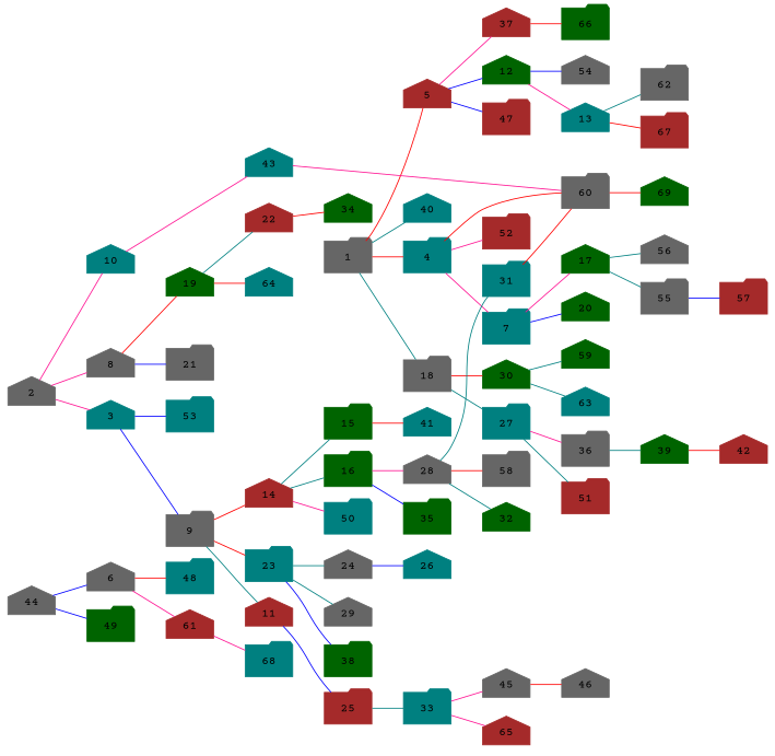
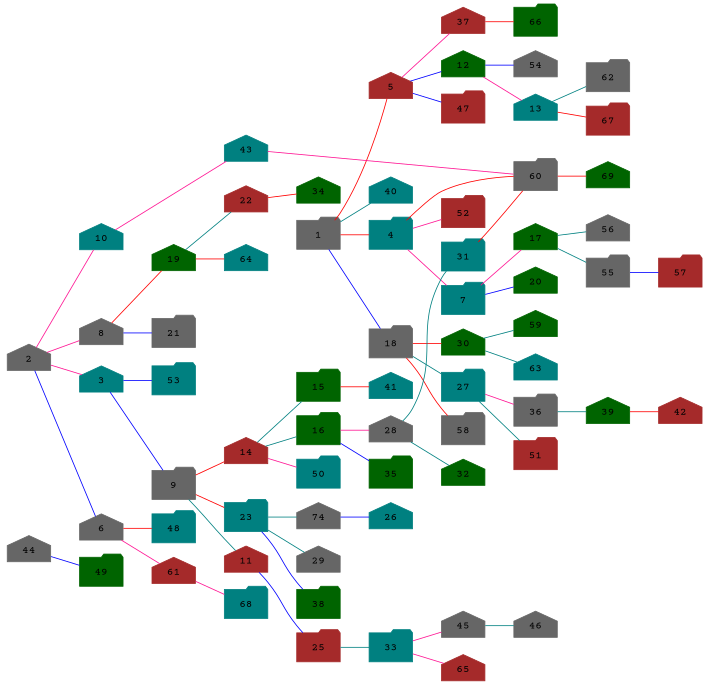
  graph {
    fontname="Courier Prime"
    rankdir=LR
    node [color=gray40 fontname="Courier Prime" shape=house style=filled]
    edge [color=teal fontname="Courier Prime"]
    1 [shape=folder]
    4 [color=teal shape=folder]
    5 [color=brown]
    18 [shape=folder]
    40 [color=teal]
    3 [color=teal]
    2
    6
    8
    10 [color=teal]
    7 [color=teal shape=folder]
    52 [color=brown shape=folder]
    60 [shape=folder]
    12 [color=darkgreen]
    37 [color=brown]
    47 [color=brown shape=folder]
    27 [color=teal shape=folder]
    30 [color=darkgreen]
    58 [shape=folder]
    9 [shape=folder]
    53 [color=teal shape=folder]
    48 [color=teal shape=folder]
    61 [color=brown]
    19 [color=darkgreen]
    21 [shape=folder]
    43 [color=teal]
    11 [color=brown]
    14 [color=brown]
    23 [color=teal shape=folder]
    17 [color=darkgreen]
    20 [color=darkgreen]
    69 [color=darkgreen]
    13 [color=teal]
    54
    66 [color=darkgreen shape=folder]
    68 [color=teal shape=folder]
    55 [shape=folder]
    56
    22 [color=brown]
    64 [color=teal]
    25 [color=brown shape=folder]
    15 [color=darkgreen shape=folder]
    16 [color=darkgreen shape=folder]
    50 [color=teal shape=folder]
-   24
+   24 [label=74]
    29
    38 [color=darkgreen shape=folder]
    49 [color=darkgreen shape=folder]
    44
    33 [color=teal shape=folder]
    62 [shape=folder]
    67 [color=brown shape=folder]
    41 [color=teal]
    28
    35 [color=darkgreen shape=folder]
    31 [color=teal shape=folder]
    32 [color=darkgreen]
    57 [color=brown shape=folder]
    36 [shape=folder]
    51 [color=brown shape=folder]
    59 [color=darkgreen]
    63 [color=teal]
    34 [color=darkgreen]
    26 [color=teal]
    45
    65 [color=brown]
    39 [color=darkgreen]
    46
    42 [color=brown]
    1 -- 4 [color=red]
    1 -- 5 [color=red]
-   1 -- 18
+   1 -- 18 [color=blue]
    1 -- 40
    4 -- 7 [color=deeppink]
    4 -- 52 [color=deeppink]
    4 -- 60 [color=red]
    5 -- 12 [color=blue]
    5 -- 37 [color=deeppink]
    5 -- 47 [color=blue]
    18 -- 27
    18 -- 30 [color=red]
-   28 -- 58 [color=red]
+   18 -- 58 [color=red]
    3 -- 9 [color=blue]
    3 -- 53 [color=blue]
    2 -- 3 [color=deeppink]
-   44 -- 6 [color=blue]
+   2 -- 6 [color=blue]
    2 -- 8 [color=deeppink]
    2 -- 10 [color=deeppink]
    6 -- 48 [color=red]
    6 -- 61 [color=deeppink]
    8 -- 19 [color=red]
    8 -- 21 [color=blue]
    10 -- 43 [color=deeppink]
    7 -- 17 [color=deeppink]
    7 -- 20 [color=blue]
    60 -- 69 [color=red]
    12 -- 13 [color=deeppink]
    12 -- 54 [color=blue]
    37 -- 66 [color=red]
    27 -- 36 [color=deeppink]
    27 -- 51
    30 -- 59
    30 -- 63
    9 -- 11
    9 -- 14 [color=red]
    9 -- 23 [color=red]
    61 -- 68 [color=deeppink]
    19 -- 22
    19 -- 64 [color=red]
    43 -- 60 [color=deeppink]
    11 -- 25 [color=blue]
    14 -- 15
    14 -- 16
    14 -- 50 [color=deeppink]
    23 -- 24
    23 -- 29
    23 -- 38 [color=blue]
    17 -- 55
    17 -- 56
    13 -- 62
    13 -- 67 [color=red]
    55 -- 57 [color=blue]
    22 -- 34 [color=red]
    25 -- 33
    15 -- 41 [color=red]
    16 -- 28 [color=deeppink]
    16 -- 35 [color=blue]
    24 -- 26 [color=blue]
    44 -- 49 [color=blue]
    33 -- 45 [color=deeppink]
    33 -- 65 [color=deeppink]
    28 -- 31
    28 -- 32
    31 -- 60 [color=red]
    36 -- 39
-   45 -- 46 [color=red]
+   45 -- 46
    39 -- 42 [color=red]
  }
